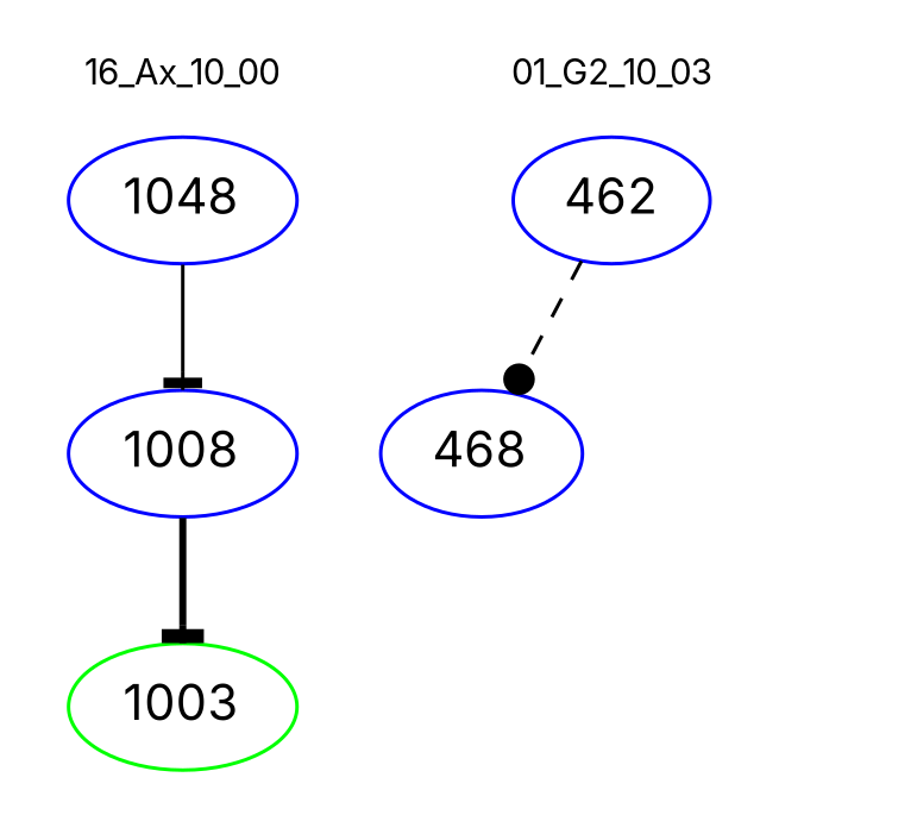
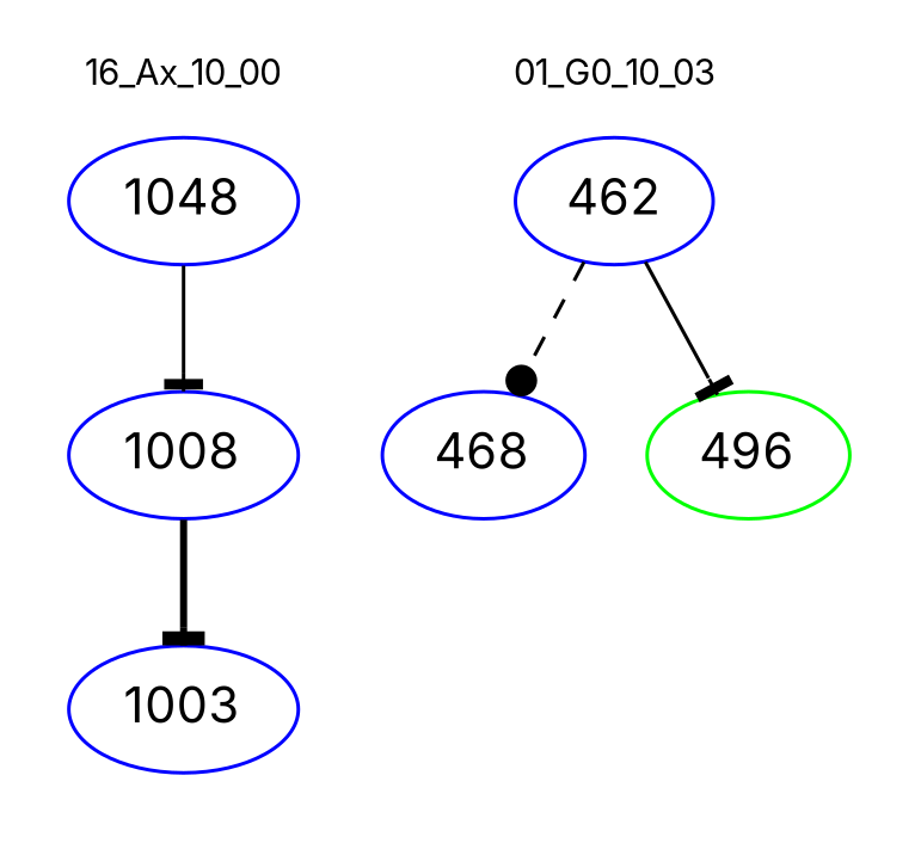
  digraph {
    fontname=Inter
    node [color=blue fontname=Inter]
    edge [arrowhead=tee color=black fontname=Inter style=solid]
    n1 [label=1008]
-   n2 [color=green label=1003]
+   n2 [label=1003]
    n3 [label=1048]
    n4 [label=462]
    n5 [label=468]
+   n6 [color=green label=496]
    subgraph cluster_1 {
      color=white
      fontsize=10
      label="16_Ax_10_00"
      n1
      n2
      n3
    }
    subgraph cluster_2 {
      color=white
      fontsize=10
-     label="01_G2_10_03"
+     label="01_G0_10_03"
      n4
      n5
+     n6
    }
    n1 -> n2 [style=bold]
    n3 -> n1
    n4 -> n5 [arrowhead=dot style=dashed]
+   n4 -> n6
  }
